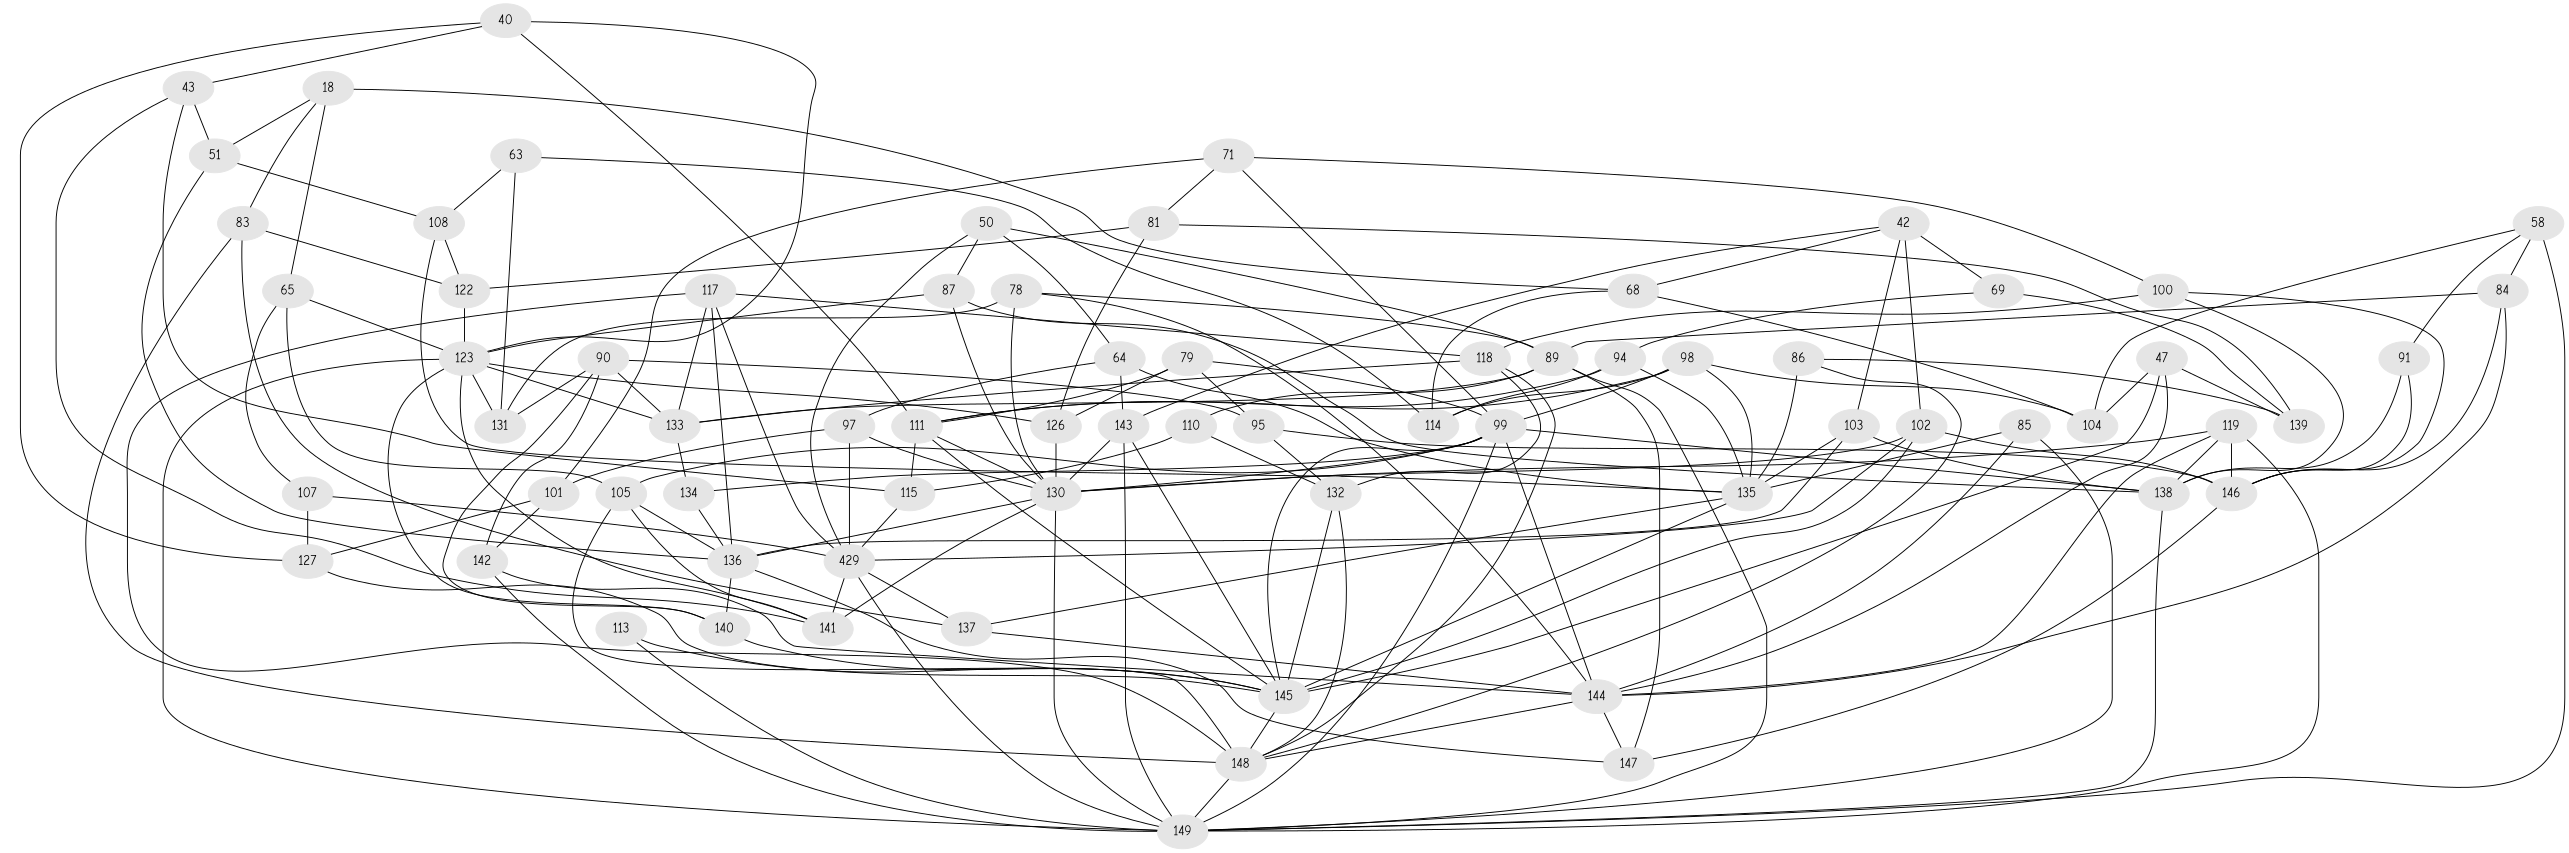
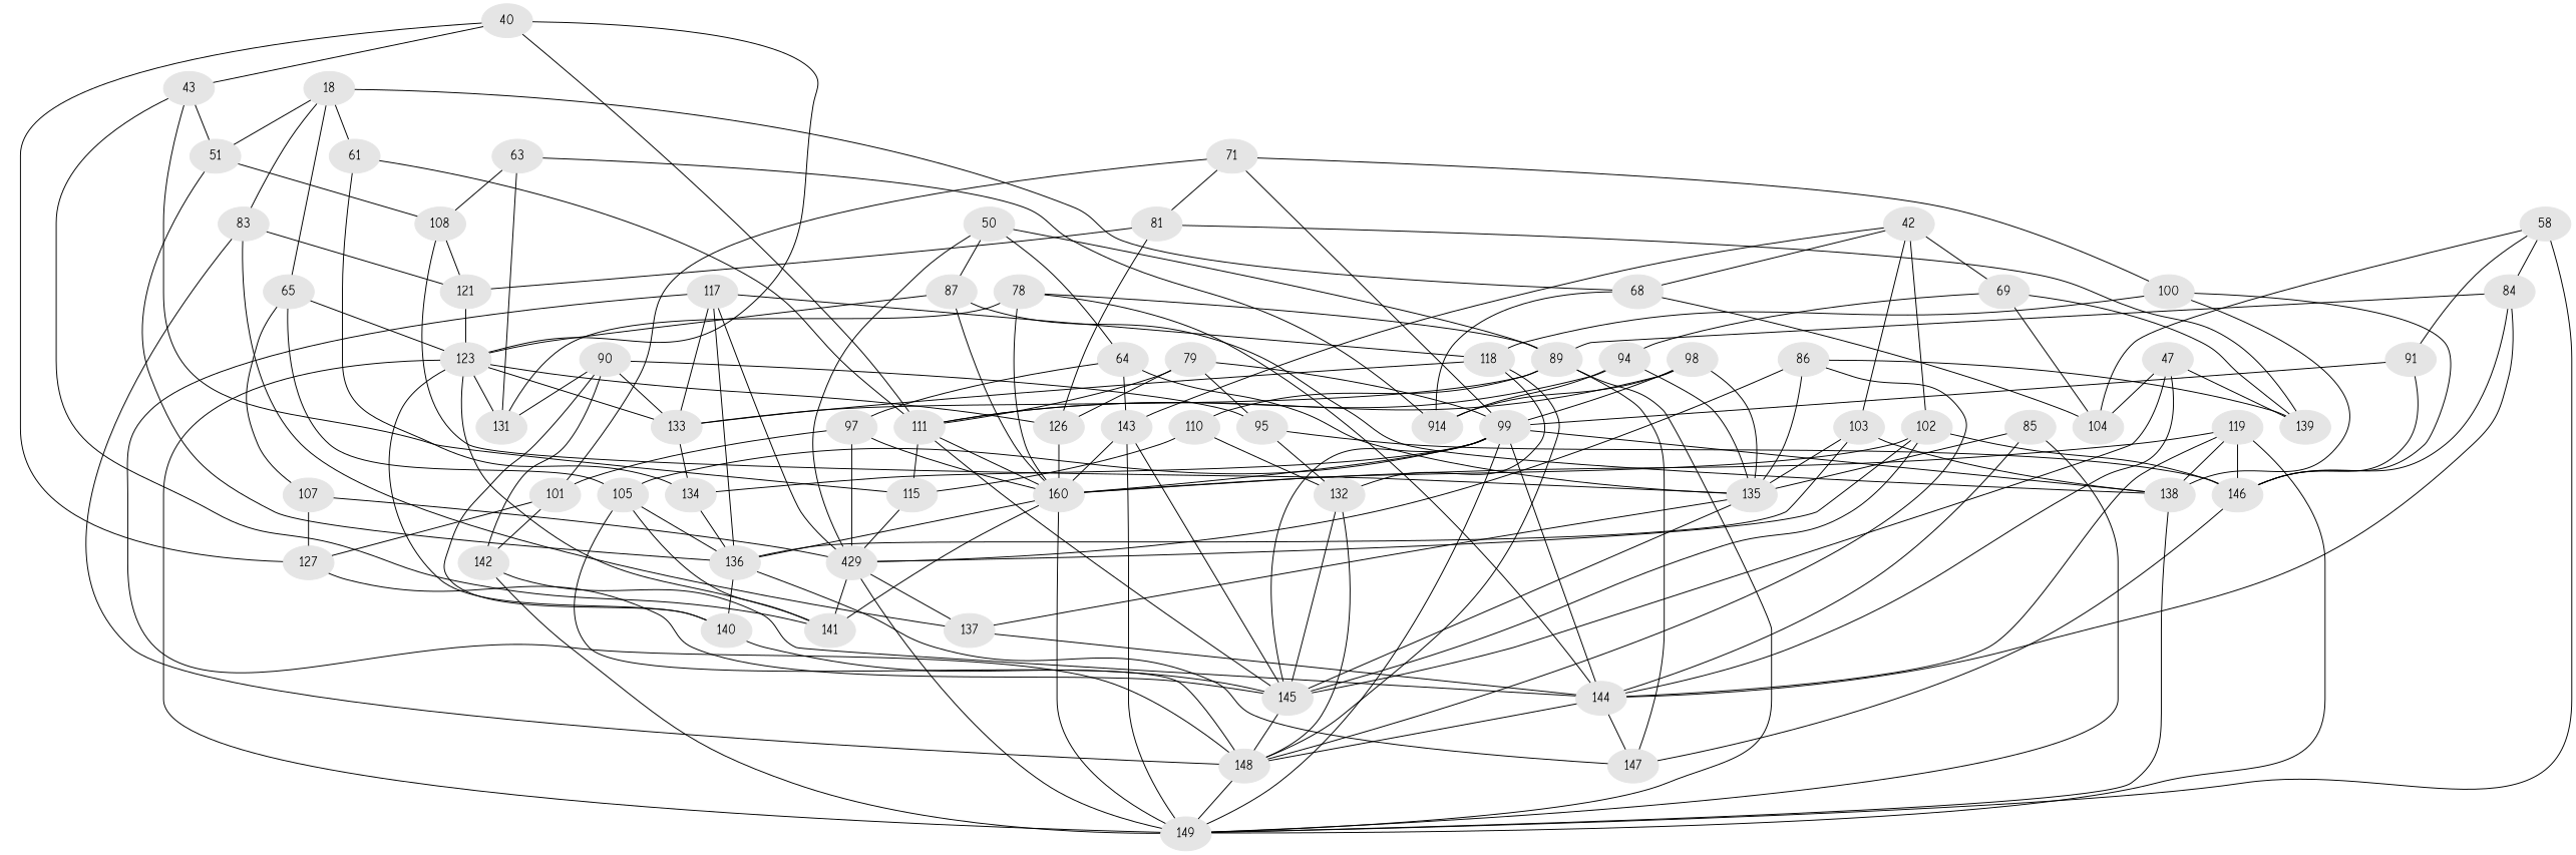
  graph {
    fontname="Comic Neue"
    node [color=gray90 fontname="Comic Neue" style=filled]
    edge [fontname="Comic Neue"]
    18 [super="+15"]
    51
+   61
    65
    68
    83
    108
    136 [super="+13+36"]
    111 [super="+9+29+109"]
    134
    123 [super="+19+120"]
    105
    107 [super="+70"]
    104
-   114
-   121 [label=122]
+   114 [label=914]
+   121
    137
    148 [super="+38+39+124"]
    40
    43
    127
    115
    141 [super="+125"]
    145 [super="+2+4+30+31+59"]
-   130 [super="+73+60+74"]
+   130 [super="+73+60+74" label=160]
    149 [super="+48+56+128+112"]
    131 [super="+44"]
    126 [super="+96"]
    133 [super="+106"]
    140
    42 [super="+25"]
    69
    102 [super="+37"]
    103
    143
    139
    94
    n38 [label=429 super="+11+14+93"]
    146 [super="+3+76"]
    135 [super="+122"]
    138 [super="+52"]
    47
    144 [super="+75+32"]
    147
    50
    64
    87
    89 [super="+88"]
    97 [super="+6"]
    110
    58 [super="+54"]
    84
    91
    99 [super="+80"]
    63
    101
    71
    81
    100
    118 [super="+66"]
    142
    78
    79
    95
    132 [super="+23"]
    85
    86
    90 [super="+41"]
    98
-   113
    117
    119 [super="+46"]
    18 -- 51
+   18 -- 61 [weight=2]
    18 -- 65
    18 -- 68
    18 -- 83
    51 -- 108
    51 -- 136
+   61 -- 111
+   61 -- 134
    65 -- 123
    65 -- 105
    65 -- 107
    68 -- 104
    68 -- 114
    83 -- 121
    83 -- 137
    83 -- 148
    108 -- 121
    108 -- 135
    136 -- 140
    136 -- 147
    111 -- 115
    111 -- 145 [weight=2]
    111 -- 130 [weight=2]
    134 -- 136
    123 -- 141
    123 -- 149 [weight=2]
    123 -- 131 [weight=2]
    123 -- 126
    123 -- 133
    123 -- 140
    105 -- 136
    105 -- 148
    105 -- 141
    107 -- 127
    107 -- n38 [weight=2]
    121 -- 123
    137 -- 144
    148 -- 149 [weight=2]
    40 -- 111
    40 -- 123
    40 -- 43
    40 -- 127
    43 -- 51
    43 -- 115
    43 -- 141
    127 -- 145
    115 -- n38
    145 -- 148
    130 -- 136
    130 -- 141
    130 -- 149 [weight=5]
    126 -- 130 [weight=3]
    133 -- 134
    140 -- 145
    42 -- 68
    42 -- 69
    42 -- 102 [weight=2]
    42 -- 103
    42 -- 143
-   98 -- 104
+   69 -- 104
    69 -- 139
    69 -- 94
    102 -- 145
    102 -- 130
    102 -- n38
    102 -- 146
    103 -- 136
    103 -- 135
    103 -- 138
    143 -- 145
    143 -- 130 [weight=2]
    143 -- 149
    94 -- 111
    94 -- 114
    94 -- 135
    n38 -- 137
    n38 -- 141 [weight=2]
    n38 -- 149 [weight=2]
    146 -- 147
    135 -- 137
    135 -- 145 [weight=2]
    138 -- 149 [weight=2]
    47 -- 104
    47 -- 145
    47 -- 139
    47 -- 144
    144 -- 148
    144 -- 147
    50 -- n38
    50 -- 64
    50 -- 87
    50 -- 89
    64 -- 143
    64 -- 135
    64 -- 97
    87 -- 123
    87 -- 130
    87 -- 138
    89 -- 149 [weight=2]
    89 -- 133
    89 -- 147
    89 -- 110
    97 -- 130
    97 -- n38
    97 -- 101
    110 -- 115
    110 -- 132 [weight=2]
    58 -- 104
    58 -- 149 [weight=3]
    58 -- 84
    58 -- 91
    84 -- 146
    84 -- 144
    84 -- 89
    91 -- 146
-   91 -- 138
+   91 -- 99
    99 -- 134
    99 -- 105
    99 -- 145 [weight=2]
    99 -- 130
    99 -- 149
    99 -- 138 [weight=3]
    99 -- 144
    63 -- 108
    63 -- 114
    63 -- 131
    101 -- 127
    101 -- 142
    71 -- 99
    71 -- 101
    71 -- 81
    71 -- 100
    81 -- 121
    81 -- 126
    81 -- 139
    100 -- 146
    100 -- 138
    100 -- 118
    118 -- 148
    118 -- 133 [weight=2]
    118 -- 132
    142 -- 149
    142 -- 144
    78 -- 130
    78 -- 131
    78 -- 144
    78 -- 89
    79 -- 111
    79 -- 126
    79 -- 99
    79 -- 95
    95 -- 146
    95 -- 132
    132 -- 148
    132 -- 145
    85 -- 149 [weight=2]
    85 -- 135
    85 -- 144
    86 -- 148
    86 -- 139
+   86 -- n38
    86 -- 135
    90 -- 131 [weight=2]
    90 -- 133
    90 -- 140
    90 -- 142
    90 -- 95
    98 -- 111
    98 -- 114
    98 -- 135
    98 -- 99
-   113 -- 145
-   113 -- 149 [weight=2]
    117 -- 136
    117 -- 148
    117 -- 133
    117 -- n38
    117 -- 118
    119 -- 130
    119 -- 149
    119 -- 146
    119 -- 138 [weight=2]
    119 -- 144
  }
